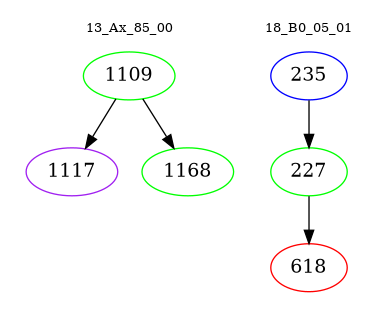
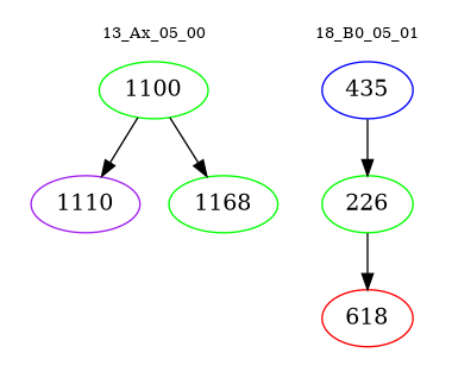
  digraph {
    node [color=green]
    edge [color=black]
-   n1 [label=1109]
-   n2 [color=purple label=1117]
+   n1 [label=1100]
+   n2 [color=purple label=1110]
    n3 [label=1168]
-   n4 [label=227]
-   n5 [color=blue label=235]
+   n4 [label=226]
+   n5 [color=blue label=435]
    n6 [color=red label=618]
    subgraph cluster_1 {
      color=white
      fontsize=10
-     label="13_Ax_85_00"
+     label="13_Ax_05_00"
      n1
      n2
      n3
    }
    subgraph cluster_2 {
      color=white
      fontsize=10
      label="18_B0_05_01"
      n4
      n5
      n6
    }
    n1 -> n2
    n1 -> n3
    n4 -> n6
    n5 -> n4
  }
